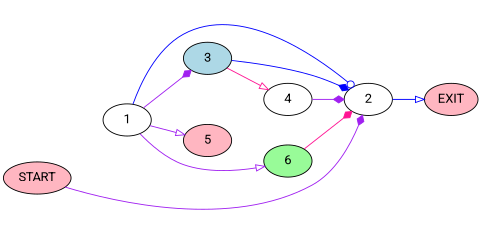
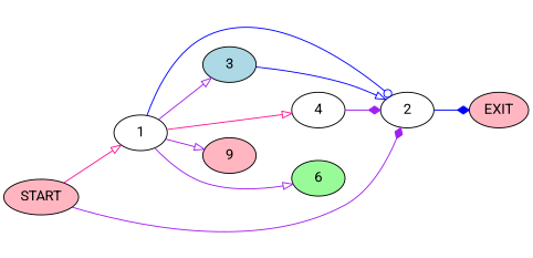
  digraph {
    fontname=Roboto
    rankdir=LR
    node [fillcolor=lightpink fontname=Roboto style=filled]
    edge [arrowhead=onormal color=purple fontname=Roboto]
    n1 [label=START]
    1 [fillcolor=white]
    2 [fillcolor=white]
    3 [fillcolor=lightblue]
    4 [fillcolor=white]
-   5
+   5 [label=9]
    6 [fillcolor=palegreen]
    n8 [label=EXIT]
+   n1 -> 1 [color=deeppink]
    n1 -> 2 [arrowhead=diamond]
    1 -> 2 [arrowhead=odot color=blue]
-   1 -> 3 [arrowhead=diamond]
-   3 -> 4 [color=deeppink]
+   1 -> 3
+   1 -> 4 [color=deeppink]
    1 -> 5
    1 -> 6
-   2 -> n8 [color=blue]
-   3 -> 2 [arrowhead=diamond color=blue]
+   2 -> n8 [arrowhead=diamond color=blue]
+   3 -> 2 [color=blue]
    4 -> 2 [arrowhead=diamond]
-   6 -> 2 [arrowhead=diamond color=deeppink]
  }
